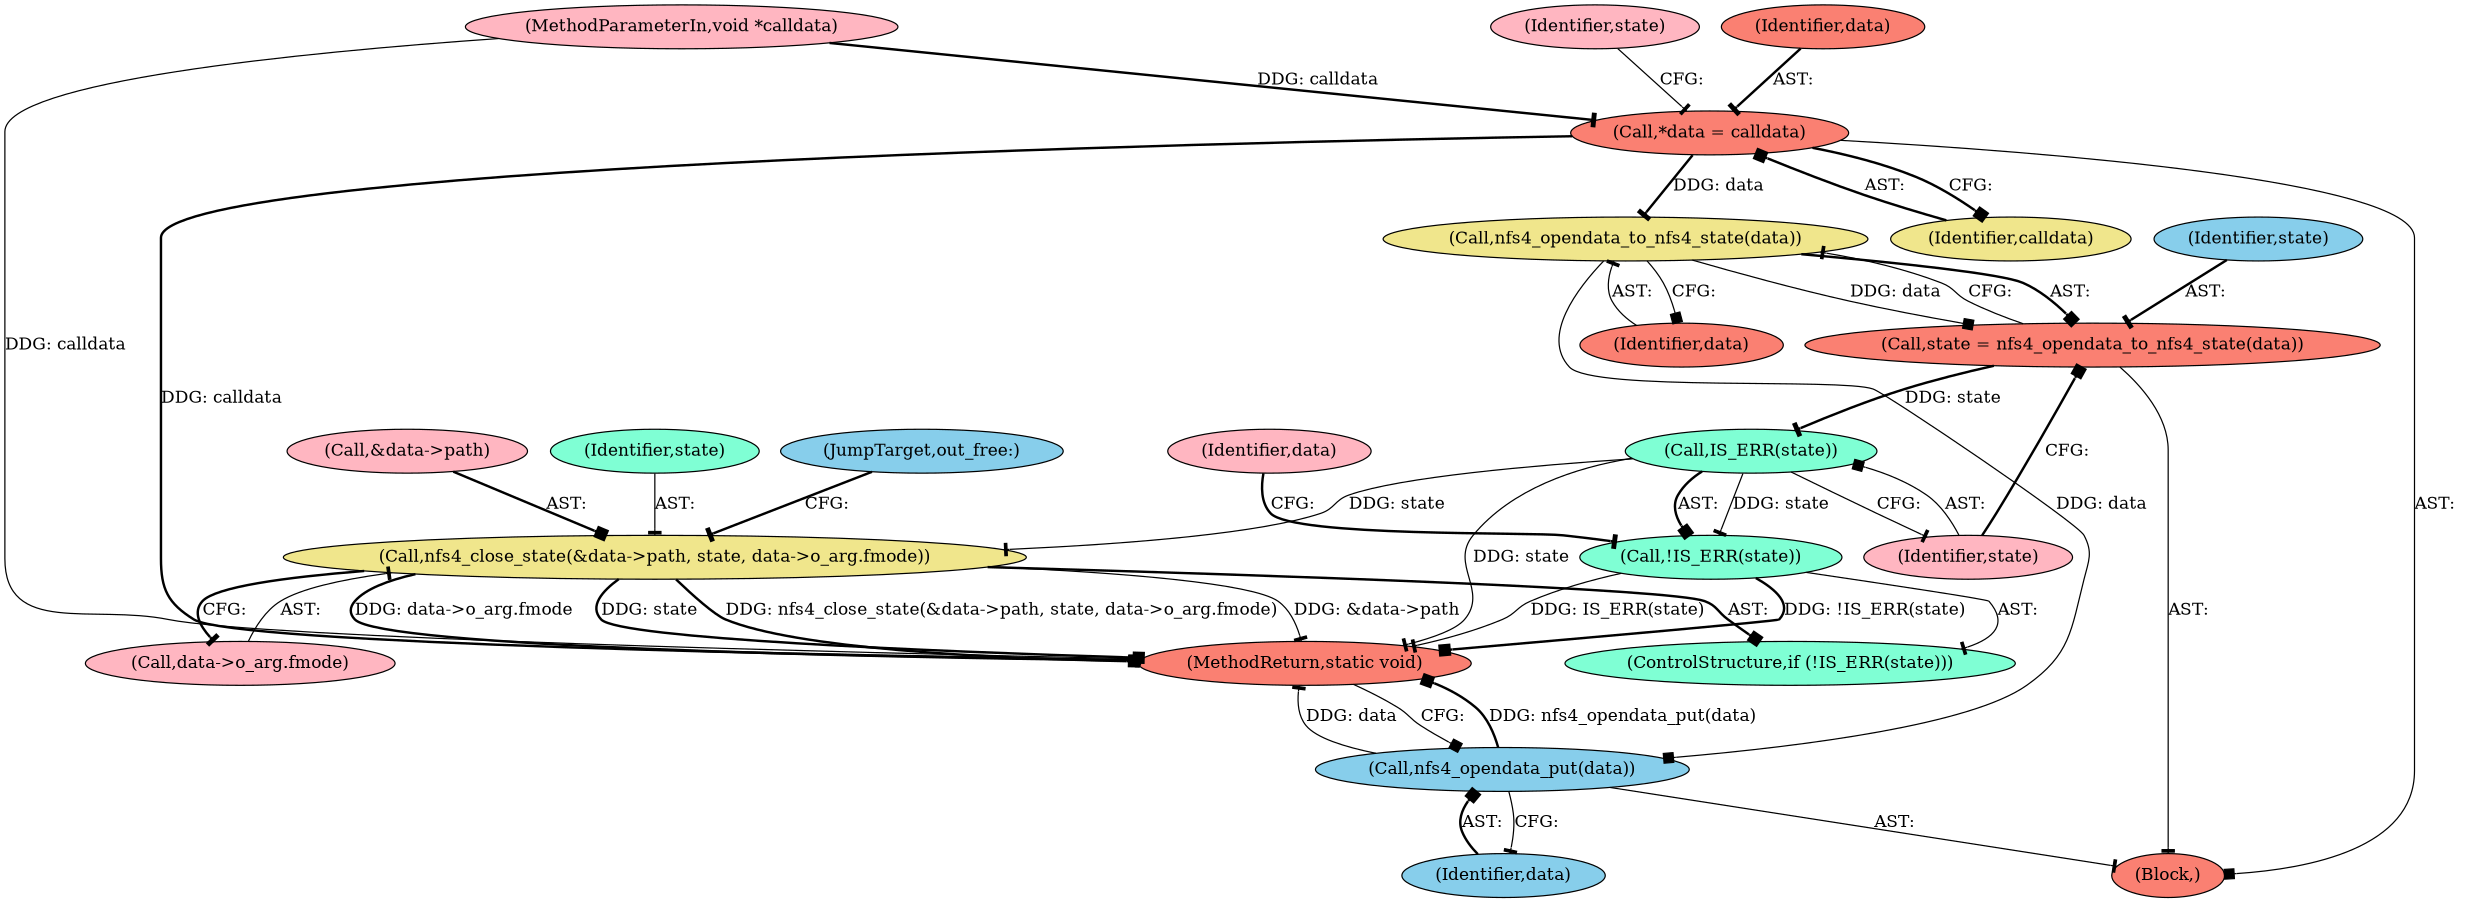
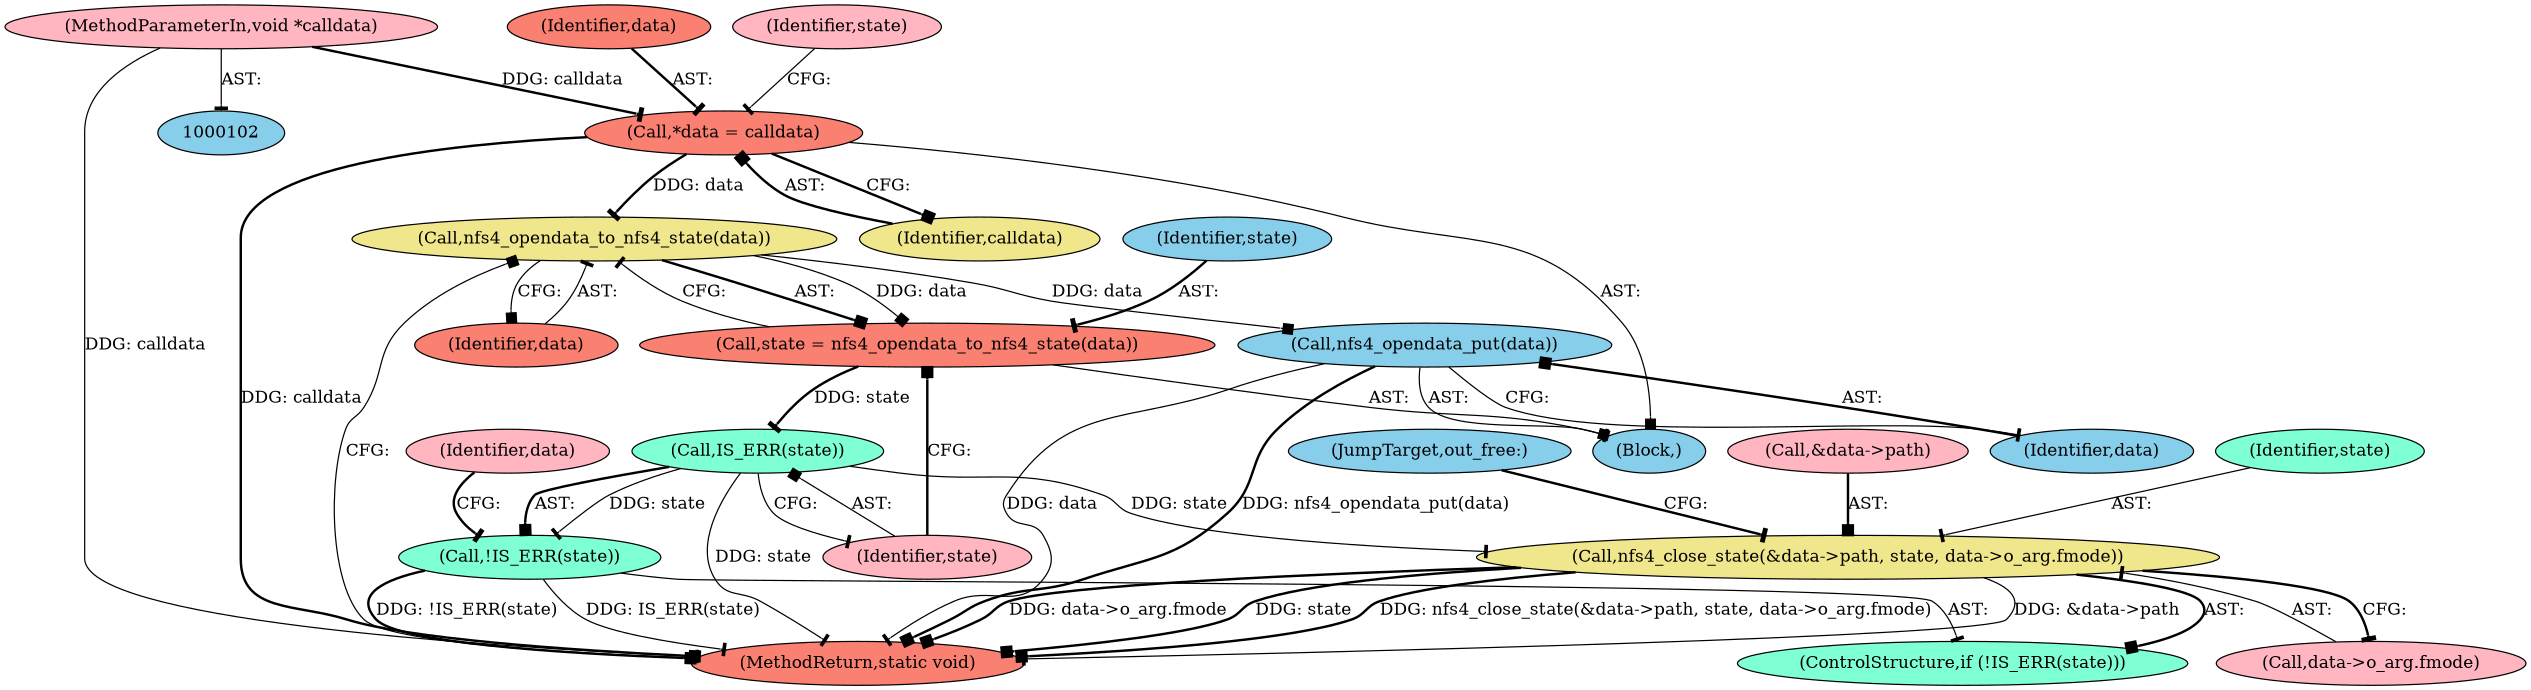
  digraph {
    node [fillcolor=skyblue style=filled]
    edge [arrowhead=tee style=solid]
    n1 [fillcolor=khaki label="(Call,nfs4_opendata_to_nfs4_state(data))"]
    n2 [fillcolor=salmon label="(Call,state = nfs4_opendata_to_nfs4_state(data))"]
    n3 [label="(Call,nfs4_opendata_put(data))"]
    n4 [fillcolor=salmon label="(Identifier,data)"]
-   n5 [fillcolor=salmon label="(Block,)"]
+   n5 [label="(Block,)"]
    n6 [fillcolor=aquamarine label="(Call,IS_ERR(state))"]
    n7 [fillcolor=salmon label="(MethodReturn,static void)"]
    n8 [label="(Identifier,data)"]
    n9 [fillcolor=salmon label="(Call,*data = calldata)"]
    n10 [fillcolor=khaki label="(Identifier,calldata)"]
    n11 [fillcolor=lightpink label="(MethodParameterIn,void *calldata)"]
+   1000102
    n13 [fillcolor=aquamarine label="(Call,!IS_ERR(state))"]
    n14 [fillcolor=khaki label="(Call,nfs4_close_state(&data->path, state, data->o_arg.fmode))"]
    n15 [fillcolor=lightpink label="(Identifier,state)"]
    n16 [fillcolor=aquamarine label="(ControlStructure,if (!IS_ERR(state)))"]
    n17 [fillcolor=lightpink label="(Call,data->o_arg.fmode)"]
    n18 [label="(JumpTarget,out_free:)"]
    n19 [fillcolor=lightpink label="(Identifier,data)"]
    n20 [fillcolor=lightpink label="(Identifier,state)"]
    n21 [label="(Identifier,state)"]
    n22 [fillcolor=lightpink label="(Call,&data->path)"]
    n23 [fillcolor=aquamarine label="(Identifier,state)"]
    n24 [fillcolor=salmon label="(Identifier,data)"]
    n1 -> n2 [arrowhead=box label="AST: " style=bold]
    n1 -> n2 [arrowhead=box label="DDG: data"]
    n1 -> n3 [arrowhead=box label="DDG: data"]
    n1 -> n4 [arrowhead=box label="CFG: "]
    n2 -> n1 [label="CFG: "]
-   n2 -> n5 [label="AST: "]
+   n2 -> n5 [arrowhead=box label="AST: "]
    n2 -> n6 [label="DDG: state" style=bold]
    n3 -> n5 [label="AST: "]
    n3 -> n7 [arrowhead=box label="DDG: nfs4_opendata_put(data)" style=bold]
    n3 -> n7 [label="DDG: data"]
    n3 -> n8 [label="CFG: "]
    n4 -> n1 [label="AST: "]
    n6 -> n7 [label="DDG: state"]
    n6 -> n13 [arrowhead=box label="AST: " style=bold]
    n6 -> n13 [label="DDG: state"]
    n6 -> n14 [label="DDG: state"]
    n6 -> n15 [label="CFG: "]
-   n7 -> n3 [arrowhead=box label="CFG: "]
+   n7 -> n1 [arrowhead=box label="CFG: "]
    n8 -> n3 [arrowhead=box label="AST: " style=bold]
    n9 -> n1 [label="DDG: data" style=bold]
    n9 -> n5 [arrowhead=box label="AST: "]
-   n9 -> n7 [label="DDG: calldata" style=bold]
+   n9 -> n7 [arrowhead=box label="DDG: calldata" style=bold]
    n9 -> n10 [arrowhead=box label="CFG: " style=bold]
    n10 -> n9 [arrowhead=box label="AST: " style=bold]
    n11 -> n7 [label="DDG: calldata"]
    n11 -> n9 [label="DDG: calldata" style=bold]
+   n11 -> 1000102 [label="AST: "]
    n13 -> n7 [arrowhead=box label="DDG: !IS_ERR(state)" style=bold]
    n13 -> n7 [label="DDG: IS_ERR(state)"]
    n13 -> n16 [label="AST: "]
    n14 -> n7 [arrowhead=box label="DDG: data->o_arg.fmode" style=bold]
    n14 -> n7 [arrowhead=box label="DDG: state" style=bold]
    n14 -> n7 [arrowhead=box label="DDG: nfs4_close_state(&data->path, state, data->o_arg.fmode)" style=bold]
    n14 -> n7 [label="DDG: &data->path"]
    n14 -> n16 [arrowhead=box label="AST: " style=bold]
    n14 -> n17 [label="CFG: " style=bold]
    n15 -> n2 [arrowhead=box label="CFG: " style=bold]
    n15 -> n6 [arrowhead=box label="AST: "]
    n17 -> n14 [label="AST: "]
    n18 -> n14 [label="CFG: " style=bold]
    n19 -> n13 [label="CFG: " style=bold]
    n20 -> n9 [label="CFG: "]
    n21 -> n2 [label="AST: " style=bold]
    n22 -> n14 [arrowhead=box label="AST: " style=bold]
    n23 -> n14 [label="AST: "]
    n24 -> n9 [label="AST: " style=bold]
  }
